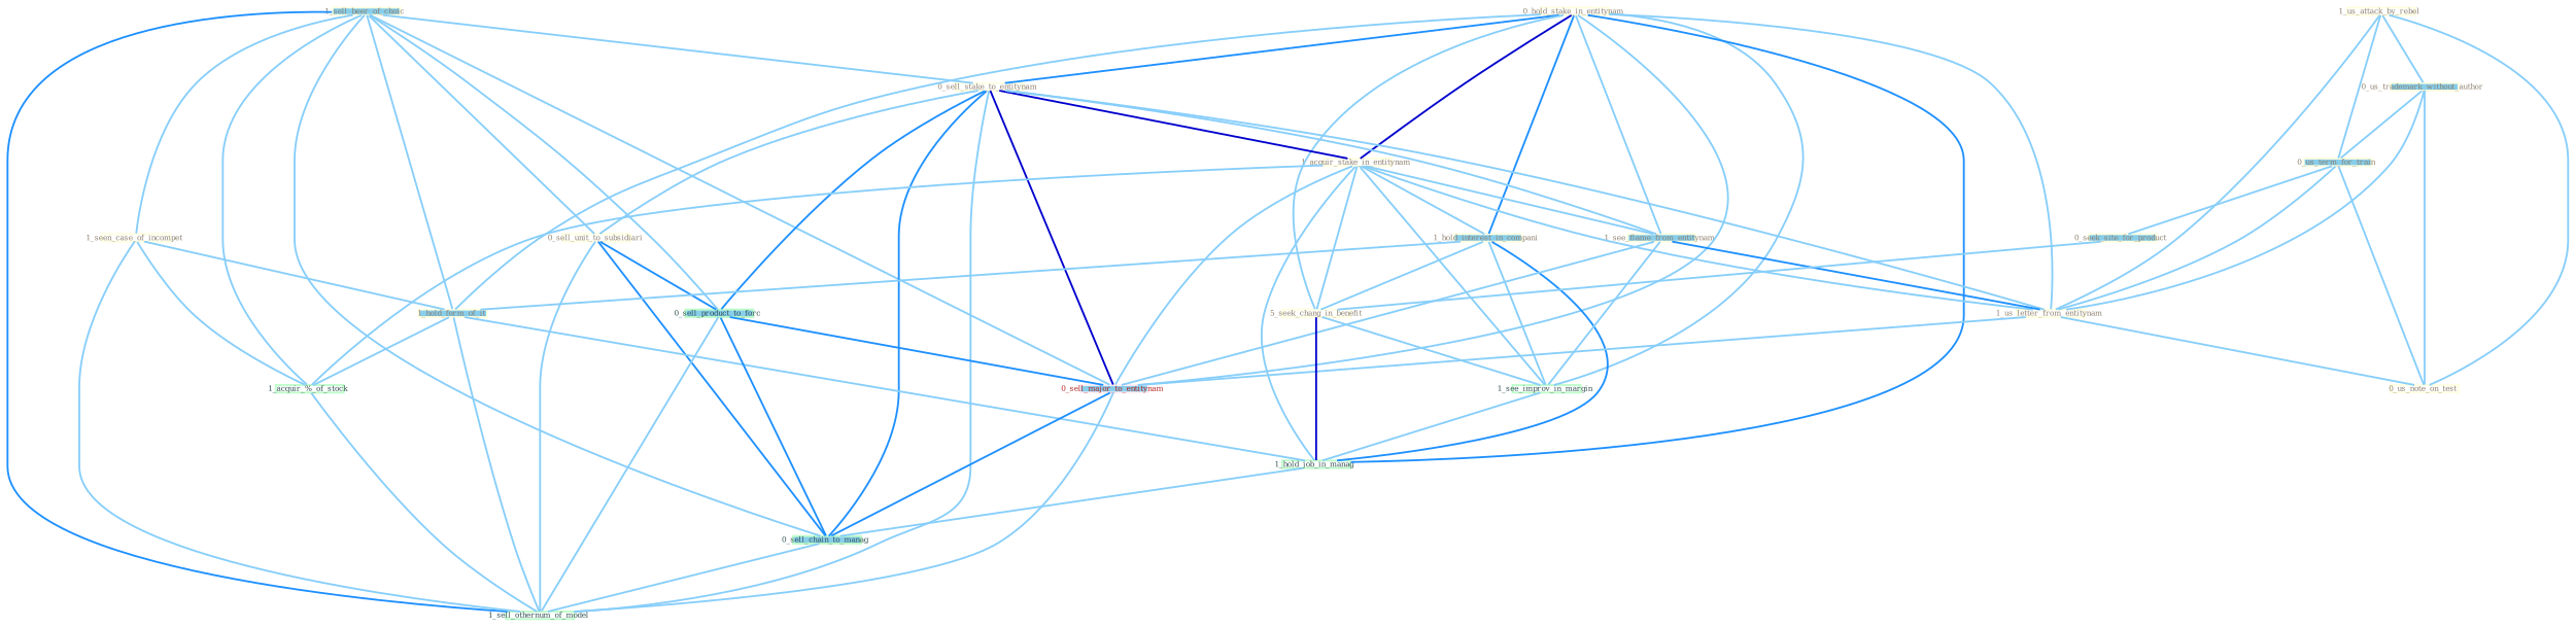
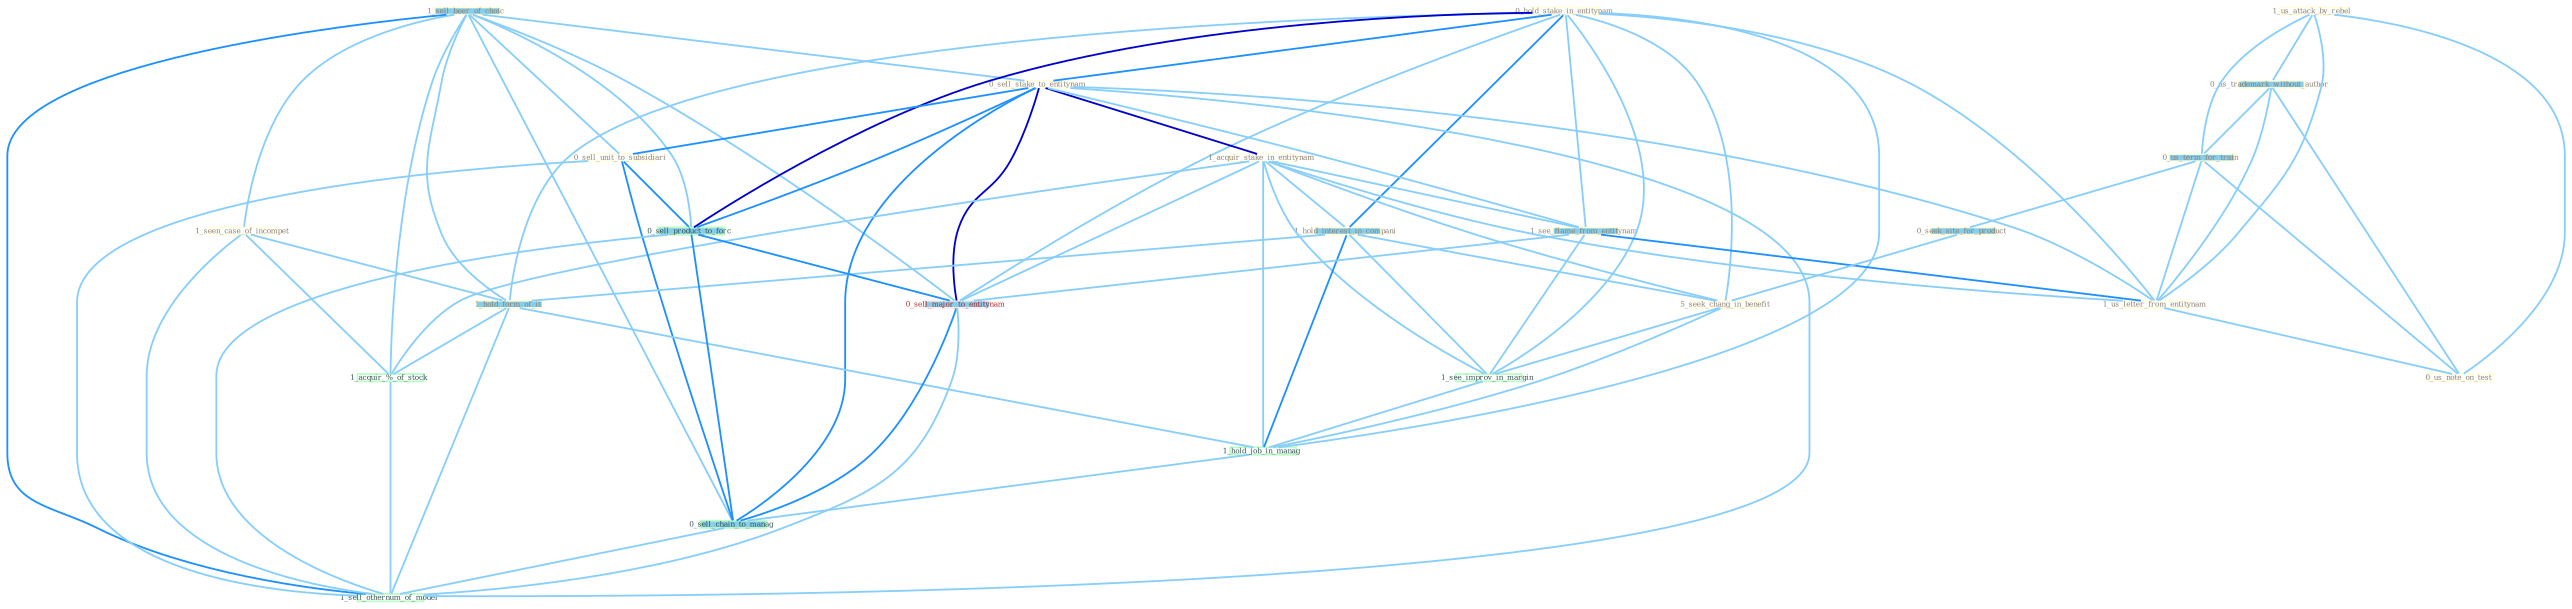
  graph {
    node [color="#ffffe0" fillcolor=white fixedsize=true fontcolor="#8b7d6b" fontsize=4 shape=polygon style=filled]
    edge [color="#87cefa" w=1]
    "1_sell_beer_of_choic " [fillcolor=skyblue height=.06 width=.5]
    "1_us_attack_by_rebel " [height=.06 width=.5]
    "0_hold_stake_in_entitynam " [height=.06 width=.5]
    "0_sell_stake_to_entitynam " [height=.06 width=.5]
    "1_acquir_stake_in_entitynam " [height=.06 width=.5]
    "1_seen_case_of_incompet " [height=.06 width=.5]
    "0_sell_unit_to_subsidiari " [height=.06 width=.5]
    "0_us_trademark_without_author " [fillcolor=skyblue height=.06 width=.5]
    "0_us_term_for_train " [fillcolor=skyblue height=.06 width=.5]
    "1_hold_interest_in_compani " [fillcolor=skyblue height=.06 width=.5]
    "1_see_flame_from_entitynam " [fillcolor=skyblue height=.06 width=.5]
    "0_seek_site_for_product " [fillcolor=skyblue height=.06 width=.5]
    "1_hold_form_of_it " [fillcolor=skyblue height=.06 width=.5]
    "1_us_letter_from_entitynam " [height=.06 width=.5]
    n15 [height=.06 label="5_seek_chang_in_benefit" width=.5]
    "0_us_note_on_test " [height=.06 width=.5]
    "0_sell_major_to_entitynam " [color="#fff0f5" fillcolor=skyblue fontcolor="#b22222" height=.06 width=.5]
    "1_acquir_%_of_stock " [color="#BDFCC9" fontcolor="#2f4f4f" height=.06 width=.5]
    "0_sell_product_to_forc " [color="#BDFCC9" fillcolor=skyblue fontcolor="#2f4f4f" height=.06 width=.5]
    "0_sell_chain_to_manag " [color="#BDFCC9" fillcolor=skyblue fontcolor="#2f4f4f" height=.06 width=.5]
    "1_sell_othernum_of_model " [color="#BDFCC9" fontcolor="#2f4f4f" height=.06 width=.5]
    "1_see_improv_in_margin " [color="#BDFCC9" fontcolor="#2f4f4f" height=.06 width=.5]
    "1_hold_job_in_manag " [color="#BDFCC9" fontcolor="#2f4f4f" height=.06 width=.5]
    subgraph sub_1 {
      "1_sell_beer_of_choic "
      "1_us_attack_by_rebel "
      "0_hold_stake_in_entitynam "
      "0_sell_stake_to_entitynam "
      "1_acquir_stake_in_entitynam "
      "1_seen_case_of_incompet "
      "0_sell_unit_to_subsidiari "
      "0_us_trademark_without_author "
      "0_us_term_for_train "
      "1_hold_interest_in_compani "
      "1_see_flame_from_entitynam "
      "0_seek_site_for_product "
      "1_hold_form_of_it "
      "1_us_letter_from_entitynam "
      n15
      "0_us_note_on_test "
    }
    subgraph sub_2 {
      "0_sell_major_to_entitynam "
    }
    "1_sell_beer_of_choic " -- "0_sell_stake_to_entitynam "
    "1_sell_beer_of_choic " -- "1_seen_case_of_incompet "
    "1_sell_beer_of_choic " -- "0_sell_unit_to_subsidiari "
    "1_sell_beer_of_choic " -- "1_hold_form_of_it "
    "1_sell_beer_of_choic " -- "0_sell_major_to_entitynam "
    "1_sell_beer_of_choic " -- "1_acquir_%_of_stock "
    "1_sell_beer_of_choic " -- "0_sell_product_to_forc "
    "1_sell_beer_of_choic " -- "0_sell_chain_to_manag "
    "1_sell_beer_of_choic " -- "1_sell_othernum_of_model " [color="#1e90ff" w=2]
    "1_us_attack_by_rebel " -- "0_us_trademark_without_author "
    "1_us_attack_by_rebel " -- "0_us_term_for_train "
    "1_us_attack_by_rebel " -- "1_us_letter_from_entitynam "
    "1_us_attack_by_rebel " -- "0_us_note_on_test "
    "0_hold_stake_in_entitynam " -- "0_sell_stake_to_entitynam " [color="#1e90ff" w=2]
-   "0_hold_stake_in_entitynam " -- "1_acquir_stake_in_entitynam " [color="#0000cd" w=3]
+   "0_hold_stake_in_entitynam " -- "0_sell_product_to_forc " [color="#0000cd" w=3]
    "0_hold_stake_in_entitynam " -- "1_hold_interest_in_compani " [color="#1e90ff" w=2]
    "0_hold_stake_in_entitynam " -- "1_see_flame_from_entitynam "
    "0_hold_stake_in_entitynam " -- "1_hold_form_of_it "
    "0_hold_stake_in_entitynam " -- "1_us_letter_from_entitynam "
    "0_hold_stake_in_entitynam " -- n15
    "0_hold_stake_in_entitynam " -- "0_sell_major_to_entitynam "
    "0_hold_stake_in_entitynam " -- "1_see_improv_in_margin "
-   "0_hold_stake_in_entitynam " -- "1_hold_job_in_manag " [color="#1e90ff" w=2]
+   "0_hold_stake_in_entitynam " -- "1_hold_job_in_manag " [w=2]
    "0_sell_stake_to_entitynam " -- "1_acquir_stake_in_entitynam " [color="#0000cd" w=2]
-   "0_sell_stake_to_entitynam " -- "0_sell_unit_to_subsidiari " [w=2]
+   "0_sell_stake_to_entitynam " -- "0_sell_unit_to_subsidiari " [color="#1e90ff" w=2]
    "0_sell_stake_to_entitynam " -- "1_see_flame_from_entitynam "
    "0_sell_stake_to_entitynam " -- "1_us_letter_from_entitynam "
    "0_sell_stake_to_entitynam " -- "0_sell_major_to_entitynam " [color="#0000cd" w=3]
    "0_sell_stake_to_entitynam " -- "0_sell_product_to_forc " [color="#1e90ff" w=2]
    "0_sell_stake_to_entitynam " -- "0_sell_chain_to_manag " [color="#1e90ff" w=2]
    "0_sell_stake_to_entitynam " -- "1_sell_othernum_of_model "
    "1_acquir_stake_in_entitynam " -- "1_hold_interest_in_compani "
    "1_acquir_stake_in_entitynam " -- "1_see_flame_from_entitynam "
    "1_acquir_stake_in_entitynam " -- "1_us_letter_from_entitynam "
    "1_acquir_stake_in_entitynam " -- n15
    "1_acquir_stake_in_entitynam " -- "0_sell_major_to_entitynam "
    "1_acquir_stake_in_entitynam " -- "1_acquir_%_of_stock "
    "1_acquir_stake_in_entitynam " -- "1_see_improv_in_margin "
    "1_acquir_stake_in_entitynam " -- "1_hold_job_in_manag "
    "1_seen_case_of_incompet " -- "1_hold_form_of_it "
    "1_seen_case_of_incompet " -- "1_acquir_%_of_stock "
    "1_seen_case_of_incompet " -- "1_sell_othernum_of_model "
    "0_sell_unit_to_subsidiari " -- "0_sell_product_to_forc " [color="#1e90ff" w=2]
    "0_sell_unit_to_subsidiari " -- "0_sell_chain_to_manag " [color="#1e90ff" w=2]
    "0_sell_unit_to_subsidiari " -- "1_sell_othernum_of_model "
    "0_us_trademark_without_author " -- "0_us_term_for_train "
    "0_us_trademark_without_author " -- "1_us_letter_from_entitynam "
    "0_us_trademark_without_author " -- "0_us_note_on_test "
    "0_us_term_for_train " -- "0_seek_site_for_product "
    "0_us_term_for_train " -- "1_us_letter_from_entitynam "
    "0_us_term_for_train " -- "0_us_note_on_test "
    "1_hold_interest_in_compani " -- "1_hold_form_of_it "
    "1_hold_interest_in_compani " -- n15
    "1_hold_interest_in_compani " -- "1_see_improv_in_margin "
    "1_hold_interest_in_compani " -- "1_hold_job_in_manag " [color="#1e90ff" w=2]
    "1_see_flame_from_entitynam " -- "1_us_letter_from_entitynam " [color="#1e90ff" w=2]
    "1_see_flame_from_entitynam " -- "0_sell_major_to_entitynam "
    "1_see_flame_from_entitynam " -- "1_see_improv_in_margin "
    "0_seek_site_for_product " -- n15
    "1_hold_form_of_it " -- "1_acquir_%_of_stock "
    "1_hold_form_of_it " -- "1_sell_othernum_of_model "
    "1_hold_form_of_it " -- "1_hold_job_in_manag "
    "1_us_letter_from_entitynam " -- "0_us_note_on_test "
-   "1_us_letter_from_entitynam " -- "0_sell_major_to_entitynam "
    n15 -- "1_see_improv_in_margin "
-   n15 -- "1_hold_job_in_manag " [color="#0000cd"]
+   n15 -- "1_hold_job_in_manag "
    "0_sell_major_to_entitynam " -- "0_sell_chain_to_manag " [color="#1e90ff" w=2]
    "0_sell_major_to_entitynam " -- "1_sell_othernum_of_model "
    "1_acquir_%_of_stock " -- "1_sell_othernum_of_model "
    "0_sell_product_to_forc " -- "0_sell_major_to_entitynam " [color="#1e90ff" w=2]
    "0_sell_product_to_forc " -- "0_sell_chain_to_manag " [color="#1e90ff" w=2]
    "0_sell_product_to_forc " -- "1_sell_othernum_of_model "
    "0_sell_chain_to_manag " -- "1_sell_othernum_of_model "
    "1_see_improv_in_margin " -- "1_hold_job_in_manag "
    "1_hold_job_in_manag " -- "0_sell_chain_to_manag "
  }
